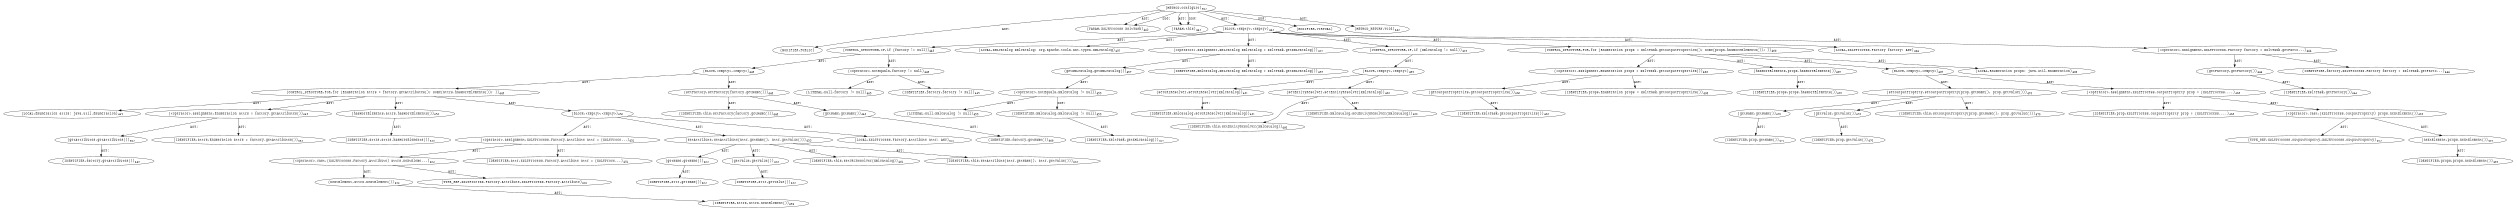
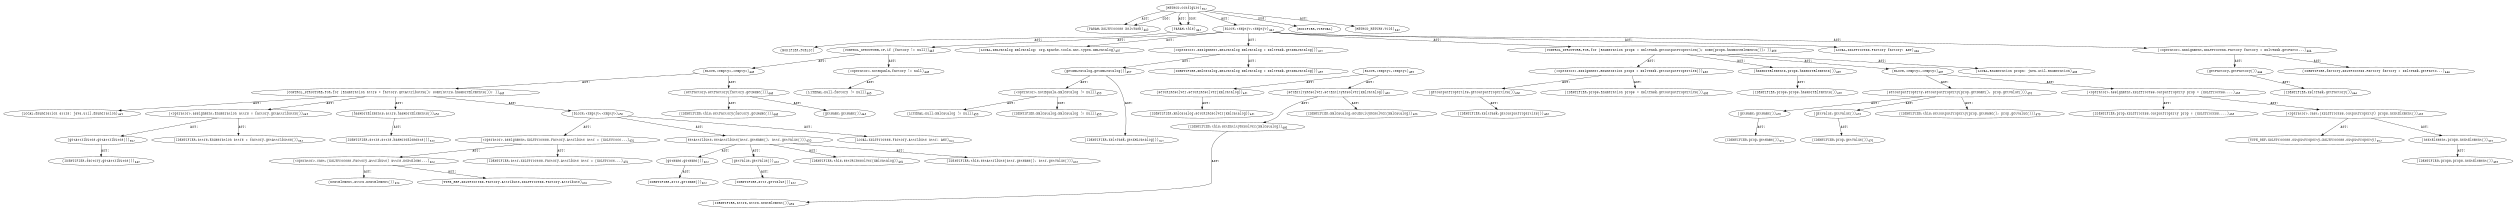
  digraph {
    fontname="Courier Prime"
    node [fontname="Courier Prime"]
    edge [fontname="Courier Prime"]
    n1 [label=<(METHOD,configure)<SUB>443</SUB>>]
    n2 [label=<(PARAM,this)<SUB>443</SUB>>]
    n3 [label=<(PARAM,XSLTProcess xsltTask)<SUB>443</SUB>>]
    n4 [label=<(BLOCK,&lt;empty&gt;,&lt;empty&gt;)<SUB>443</SUB>>]
    n5 [label=<(MODIFIER,PUBLIC)>]
    n6 [label=<(MODIFIER,VIRTUAL)>]
    n7 [label=<(METHOD_RETURN,void)<SUB>443</SUB>>]
    n8 [label=<(LOCAL,XSLTProcess.Factory factory: ANY)<SUB>444</SUB>>]
    n9 [label=<(&lt;operator&gt;.assignment,XSLTProcess.Factory factory = xsltTask.getFacto...)<SUB>444</SUB>>]
    n10 [label=<(CONTROL_STRUCTURE,IF,if (factory != null))<SUB>445</SUB>>]
    n11 [label=<(LOCAL,XMLCatalog xmlCatalog: org.apache.tools.ant.types.XMLCatalog)<SUB>457</SUB>>]
    n12 [label=<(&lt;operator&gt;.assignment,XMLCatalog xmlCatalog = xsltTask.getXMLCatalog())<SUB>457</SUB>>]
-   n13 [label=<(CONTROL_STRUCTURE,IF,if (xmlCatalog != null))<SUB>459</SUB>>]
    n14 [label=<(CONTROL_STRUCTURE,FOR,for (Enumeration props = xsltTask.getOutputProperties(); Some(props.hasMoreElements()); ))<SUB>466</SUB>>]
    n15 [label=<(IDENTIFIER,factory,XSLTProcess.Factory factory = xsltTask.getFacto...)<SUB>444</SUB>>]
    n16 [label=<(getFactory,getFactory())<SUB>444</SUB>>]
    n17 [label=<(&lt;operator&gt;.notEquals,factory != null)<SUB>445</SUB>>]
    n18 [label=<(BLOCK,&lt;empty&gt;,&lt;empty&gt;)<SUB>445</SUB>>]
    n19 [label=<(IDENTIFIER,xmlCatalog,XMLCatalog xmlCatalog = xsltTask.getXMLCatalog())<SUB>457</SUB>>]
    n20 [label=<(getXMLCatalog,getXMLCatalog())<SUB>457</SUB>>]
    n21 [label=<(BLOCK,&lt;empty&gt;,&lt;empty&gt;)<SUB>459</SUB>>]
    n22 [label=<(LOCAL,Enumeration props: java.util.Enumeration)<SUB>466</SUB>>]
    n23 [label=<(&lt;operator&gt;.assignment,Enumeration props = xsltTask.getOutputProperties())<SUB>466</SUB>>]
    n24 [label=<(hasMoreElements,props.hasMoreElements())<SUB>467</SUB>>]
    n25 [label=<(BLOCK,&lt;empty&gt;,&lt;empty&gt;)<SUB>467</SUB>>]
    n26 [label=<(IDENTIFIER,xsltTask,getFactory())<SUB>444</SUB>>]
-   n27 [label=<(IDENTIFIER,factory,factory != null)<SUB>445</SUB>>]
    n28 [label=<(LITERAL,null,factory != null)<SUB>445</SUB>>]
    n29 [label=<(setFactory,setFactory(factory.getName()))<SUB>446</SUB>>]
    n30 [label=<(CONTROL_STRUCTURE,FOR,for (Enumeration attrs = factory.getAttributes(); Some(attrs.hasMoreElements()); ))<SUB>449</SUB>>]
    n31 [label=<(IDENTIFIER,this,setFactory(factory.getName()))<SUB>446</SUB>>]
    n32 [label=<(getName,getName())<SUB>446</SUB>>]
    n33 [label=<(LOCAL,Enumeration attrs: java.util.Enumeration)<SUB>449</SUB>>]
    n34 [label=<(&lt;operator&gt;.assignment,Enumeration attrs = factory.getAttributes())<SUB>449</SUB>>]
    n35 [label=<(hasMoreElements,attrs.hasMoreElements())<SUB>450</SUB>>]
    n36 [label=<(BLOCK,&lt;empty&gt;,&lt;empty&gt;)<SUB>450</SUB>>]
-   n37 [label=<(IDENTIFIER,factory,getName())<SUB>446</SUB>>]
    n38 [label=<(IDENTIFIER,attrs,Enumeration attrs = factory.getAttributes())<SUB>449</SUB>>]
    n39 [label=<(getAttributes,getAttributes())<SUB>449</SUB>>]
    n40 [label=<(IDENTIFIER,attrs,attrs.hasMoreElements())<SUB>450</SUB>>]
    n41 [label=<(LOCAL,XSLTProcess.Factory.Attribute attr: ANY)<SUB>451</SUB>>]
    n42 [label=<(&lt;operator&gt;.assignment,XSLTProcess.Factory.Attribute attr = (XSLTProce...)<SUB>451</SUB>>]
    n43 [label=<(setAttribute,setAttribute(attr.getName(), attr.getValue()))<SUB>453</SUB>>]
    n44 [label=<(IDENTIFIER,factory,getAttributes())<SUB>449</SUB>>]
    n45 [label=<(IDENTIFIER,attr,XSLTProcess.Factory.Attribute attr = (XSLTProce...)<SUB>451</SUB>>]
    n46 [label=<(&lt;operator&gt;.cast,(XSLTProcess.Factory.Attribute) attrs.nextEleme...)<SUB>452</SUB>>]
    n47 [label=<(IDENTIFIER,this,setAttribute(attr.getName(), attr.getValue()))<SUB>453</SUB>>]
    n48 [label=<(getName,getName())<SUB>453</SUB>>]
    n49 [label=<(getValue,getValue())<SUB>453</SUB>>]
    n50 [label=<(IDENTIFIER,this,setURIResolver(xmlCatalog))<SUB>461</SUB>>]
    n51 [label=<(TYPE_REF,XSLTProcess.Factory.Attribute,XSLTProcess.Factory.Attribute)<SUB>452</SUB>>]
    n52 [label=<(nextElement,attrs.nextElement())<SUB>452</SUB>>]
    n53 [label=<(IDENTIFIER,attrs,attrs.nextElement())<SUB>452</SUB>>]
    n54 [label=<(IDENTIFIER,attr,getName())<SUB>453</SUB>>]
    n55 [label=<(IDENTIFIER,attr,getValue())<SUB>453</SUB>>]
    n56 [label=<(IDENTIFIER,xsltTask,getXMLCatalog())<SUB>457</SUB>>]
    n57 [label=<(&lt;operator&gt;.notEquals,xmlCatalog != null)<SUB>459</SUB>>]
    n58 [label=<(IDENTIFIER,xmlCatalog,xmlCatalog != null)<SUB>459</SUB>>]
    n59 [label=<(LITERAL,null,xmlCatalog != null)<SUB>459</SUB>>]
    n60 [label=<(setEntityResolver,setEntityResolver(xmlCatalog))<SUB>460</SUB>>]
    n61 [label=<(setURIResolver,setURIResolver(xmlCatalog))<SUB>461</SUB>>]
    n62 [label=<(IDENTIFIER,this,setEntityResolver(xmlCatalog))<SUB>460</SUB>>]
    n63 [label=<(IDENTIFIER,xmlCatalog,setEntityResolver(xmlCatalog))<SUB>460</SUB>>]
    n64 [label=<(IDENTIFIER,xmlCatalog,setURIResolver(xmlCatalog))<SUB>461</SUB>>]
    n65 [label=<(IDENTIFIER,props,Enumeration props = xsltTask.getOutputProperties())<SUB>466</SUB>>]
    n66 [label=<(getOutputProperties,getOutputProperties())<SUB>466</SUB>>]
    n67 [label=<(IDENTIFIER,props,props.hasMoreElements())<SUB>467</SUB>>]
    n68 [label=<(&lt;operator&gt;.assignment,XSLTProcess.OutputProperty prop = (XSLTProcess....)<SUB>468</SUB>>]
    n69 [label=<(setOutputProperty,setOutputProperty(prop.getName(), prop.getValue()))<SUB>470</SUB>>]
    n70 [label=<(IDENTIFIER,xsltTask,getOutputProperties())<SUB>466</SUB>>]
    n71 [label=<(IDENTIFIER,prop,XSLTProcess.OutputProperty prop = (XSLTProcess....)<SUB>468</SUB>>]
    n72 [label=<(&lt;operator&gt;.cast,(XSLTProcess.OutputProperty) props.nextElement())<SUB>469</SUB>>]
    n73 [label=<(IDENTIFIER,this,setOutputProperty(prop.getName(), prop.getValue()))<SUB>470</SUB>>]
    n74 [label=<(getName,getName())<SUB>470</SUB>>]
    n75 [label=<(getValue,getValue())<SUB>470</SUB>>]
    n76 [label=<(TYPE_REF,XSLTProcess.OutputProperty,XSLTProcess.OutputProperty)<SUB>469</SUB>>]
    n77 [label=<(nextElement,props.nextElement())<SUB>469</SUB>>]
    n78 [label=<(IDENTIFIER,props,props.nextElement())<SUB>469</SUB>>]
    n79 [label=<(IDENTIFIER,prop,getName())<SUB>470</SUB>>]
    n80 [label=<(IDENTIFIER,prop,getValue())<SUB>470</SUB>>]
    n1 -> n2 [label="AST: "]
    n1 -> n2 [label="DDG: "]
    n1 -> n3 [label="AST: "]
    n1 -> n3 [label="DDG: "]
    n1 -> n4 [label="AST: "]
-   n1 -> n5 [label="AST: "]
+   n2 -> n5 [label="AST: "]
    n1 -> n6 [label="DDG: "]
    n1 -> n7 [label="AST: "]
    n4 -> n8 [label="AST: "]
    n4 -> n9 [label="AST: "]
    n4 -> n10 [label="AST: "]
    n4 -> n11 [label="AST: "]
    n4 -> n12 [label="AST: "]
-   n4 -> n13 [label="AST: "]
    n4 -> n14 [label="AST: "]
    n9 -> n15 [label="AST: "]
    n9 -> n16 [label="AST: "]
    n10 -> n17 [label="AST: "]
    n10 -> n18 [label="AST: "]
    n12 -> n19 [label="AST: "]
    n12 -> n20 [label="AST: "]
-   n13 -> n21 [label="AST: "]
    n14 -> n22 [label="AST: "]
    n14 -> n23 [label="AST: "]
    n14 -> n24 [label="AST: "]
    n14 -> n25 [label="AST: "]
    n16 -> n26 [label="AST: "]
-   n17 -> n27 [label="AST: "]
    n17 -> n28 [label="AST: "]
    n18 -> n29 [label="AST: "]
    n18 -> n30 [label="AST: "]
-   n58 -> n56 [label="AST: "]
+   n20 -> n56 [label="AST: "]
    n20 -> n57 [label="AST: "]
    n21 -> n60 [label="AST: "]
    n21 -> n61 [label="AST: "]
    n23 -> n65 [label="AST: "]
    n23 -> n66 [label="AST: "]
    n24 -> n67 [label="AST: "]
    n25 -> n68 [label="AST: "]
    n25 -> n69 [label="AST: "]
    n29 -> n31 [label="AST: "]
    n29 -> n32 [label="AST: "]
    n30 -> n33 [label="AST: "]
    n30 -> n34 [label="AST: "]
    n30 -> n35 [label="AST: "]
    n30 -> n36 [label="AST: "]
-   n32 -> n37 [label="AST: "]
    n34 -> n38 [label="AST: "]
    n34 -> n39 [label="AST: "]
    n35 -> n40 [label="AST: "]
    n36 -> n41 [label="AST: "]
    n36 -> n42 [label="AST: "]
    n36 -> n43 [label="AST: "]
    n39 -> n44 [label="AST: "]
    n42 -> n45 [label="AST: "]
    n42 -> n46 [label="AST: "]
    n43 -> n47 [label="AST: "]
    n43 -> n48 [label="AST: "]
    n43 -> n49 [label="AST: "]
    n43 -> n50 [label="AST: "]
    n46 -> n51 [label="AST: "]
    n46 -> n52 [label="AST: "]
    n48 -> n54 [label="AST: "]
    n49 -> n55 [label="AST: "]
-   n52 -> n53 [label="AST: "]
+   n62 -> n53 [label="AST: "]
    n57 -> n58 [label="DDG: "]
    n57 -> n59 [label="AST: "]
    n60 -> n62 [label="AST: "]
    n60 -> n63 [label="AST: "]
    n61 -> n64 [label="AST: "]
    n66 -> n70 [label="AST: "]
    n68 -> n71 [label="AST: "]
    n68 -> n72 [label="AST: "]
    n69 -> n73 [label="AST: "]
    n69 -> n74 [label="AST: "]
    n69 -> n75 [label="AST: "]
    n72 -> n76 [label="AST: "]
    n72 -> n77 [label="AST: "]
    n74 -> n79 [label="AST: "]
    n75 -> n80 [label="AST: "]
    n77 -> n78 [label="AST: "]
  }
